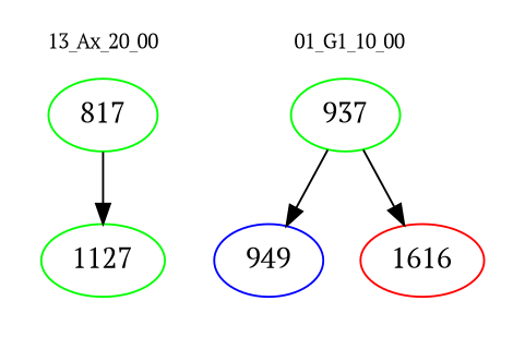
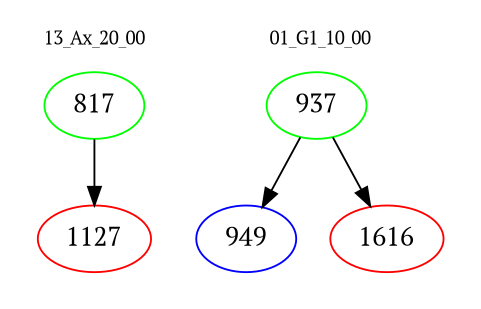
  digraph {
    fontname="PT Serif"
    node [color=green fontname="PT Serif"]
    edge [color=black fontname="PT Serif"]
    n1 [label=817]
-   n2 [label=1127]
+   n2 [color=red label=1127]
    n3 [label=937]
    n4 [color=blue label=949]
    n5 [color=red label=1616]
    subgraph cluster_1 {
      color=white
      fontsize=10
      label="13_Ax_20_00"
      n1
      n2
    }
    subgraph cluster_2 {
      color=white
      fontsize=10
      label="01_G1_10_00"
      n3
      n4
      n5
    }
    n1 -> n2
    n3 -> n4
    n3 -> n5
  }
